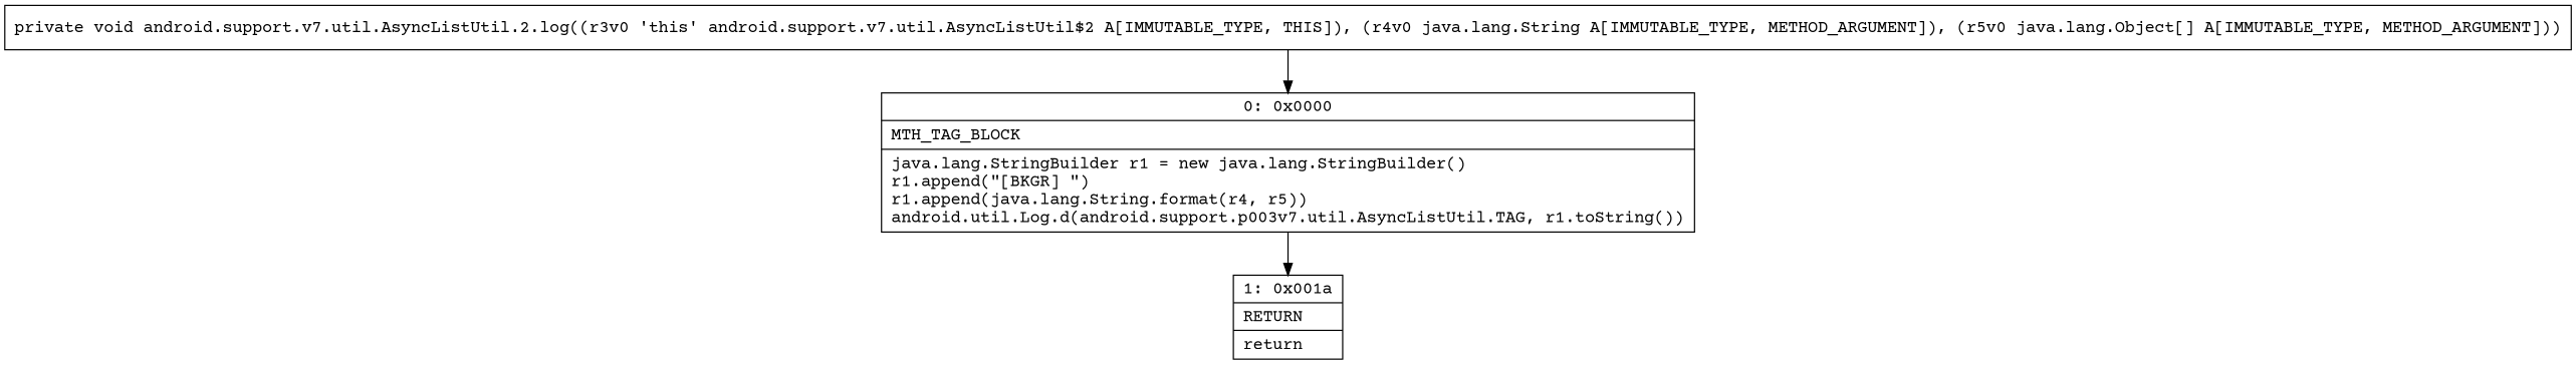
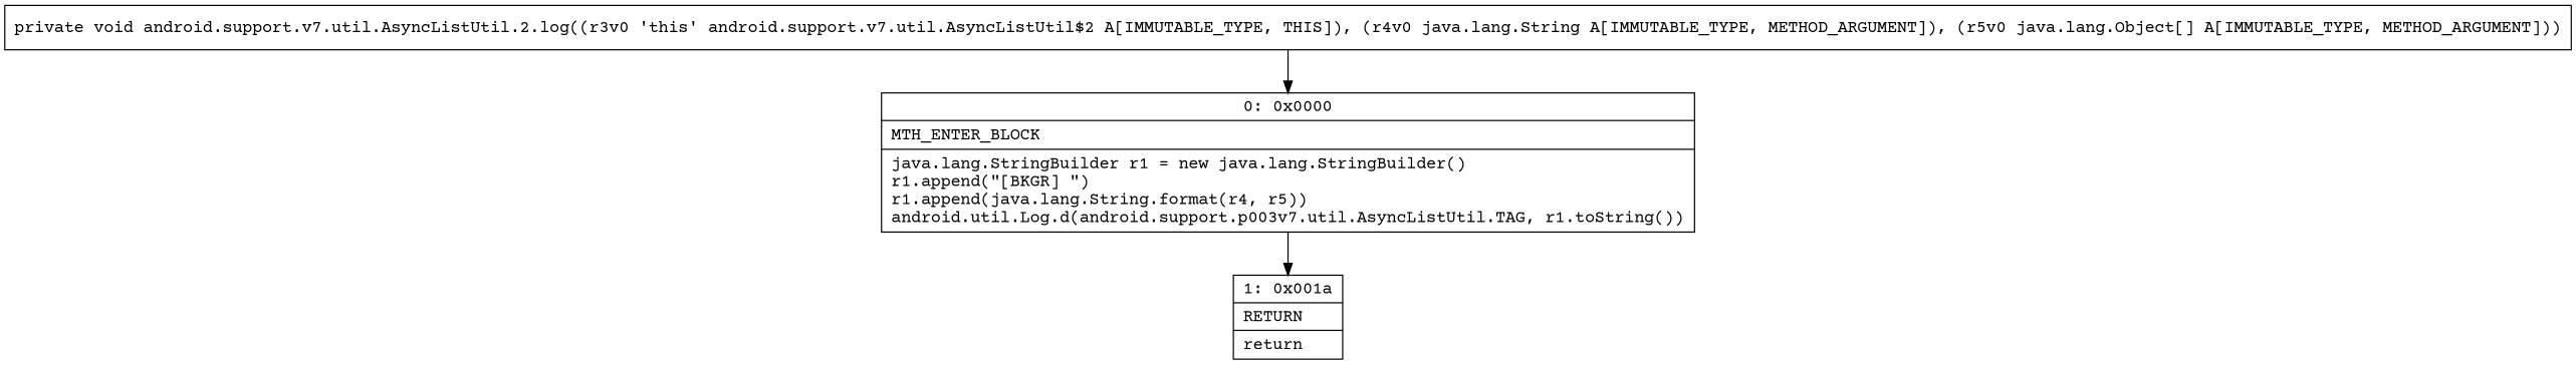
  digraph {
    fontname="Courier Prime"
    node [shape=record fontname="Courier Prime"]
    edge [fontname="Courier Prime"]
-   n1 [label="{0\:\ 0x0000|MTH_TAG_BLOCK\l|java.lang.StringBuilder r1 = new java.lang.StringBuilder()\lr1.append(\"[BKGR] \")\lr1.append(java.lang.String.format(r4, r5))\landroid.util.Log.d(android.support.p003v7.util.AsyncListUtil.TAG, r1.toString())\l}"]
+   n1 [label="{0\:\ 0x0000|MTH_ENTER_BLOCK\l|java.lang.StringBuilder r1 = new java.lang.StringBuilder()\lr1.append(\"[BKGR] \")\lr1.append(java.lang.String.format(r4, r5))\landroid.util.Log.d(android.support.p003v7.util.AsyncListUtil.TAG, r1.toString())\l}"]
    n2 [label="{1\:\ 0x001a|RETURN\l|return\l}"]
    n3 [label="{private void android.support.v7.util.AsyncListUtil.2.log((r3v0 'this' android.support.v7.util.AsyncListUtil$2 A[IMMUTABLE_TYPE, THIS]), (r4v0 java.lang.String A[IMMUTABLE_TYPE, METHOD_ARGUMENT]), (r5v0 java.lang.Object[] A[IMMUTABLE_TYPE, METHOD_ARGUMENT])) }"]
    n1 -> n2
    n3 -> n1
  }
